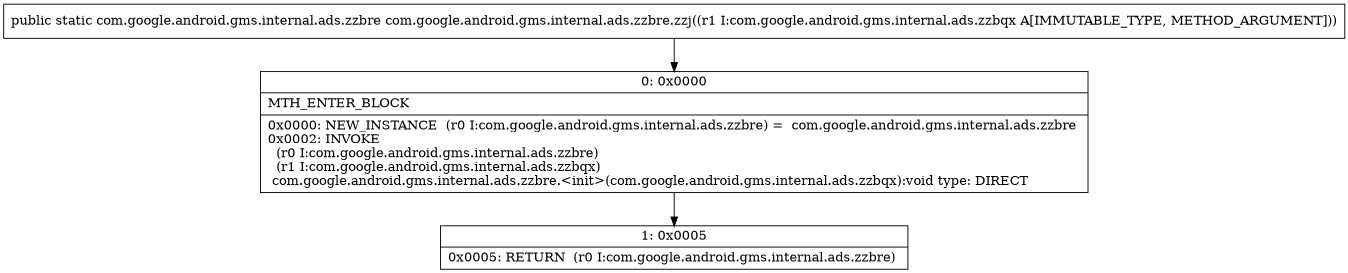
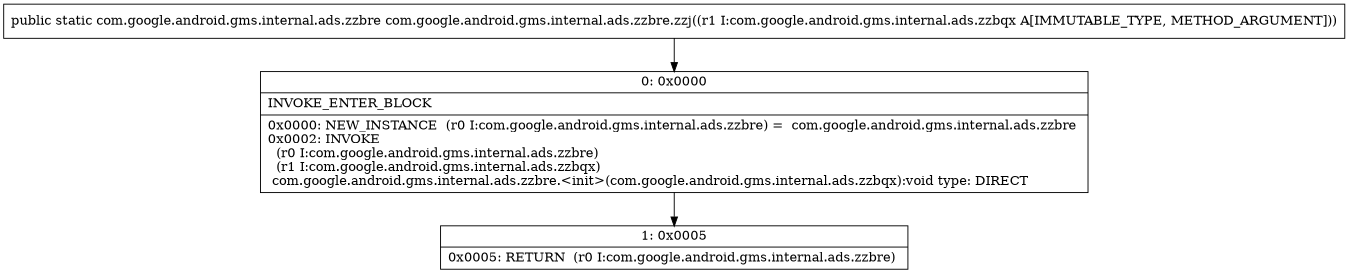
  digraph {
    node [shape=record]
-   n1 [label="{0\:\ 0x0000|MTH_ENTER_BLOCK\l|0x0000: NEW_INSTANCE  (r0 I:com.google.android.gms.internal.ads.zzbre) =  com.google.android.gms.internal.ads.zzbre \l0x0002: INVOKE  \l  (r0 I:com.google.android.gms.internal.ads.zzbre)\l  (r1 I:com.google.android.gms.internal.ads.zzbqx)\l com.google.android.gms.internal.ads.zzbre.\<init\>(com.google.android.gms.internal.ads.zzbqx):void type: DIRECT \l}"]
+   n1 [label="{0\:\ 0x0000|INVOKE_ENTER_BLOCK\l|0x0000: NEW_INSTANCE  (r0 I:com.google.android.gms.internal.ads.zzbre) =  com.google.android.gms.internal.ads.zzbre \l0x0002: INVOKE  \l  (r0 I:com.google.android.gms.internal.ads.zzbre)\l  (r1 I:com.google.android.gms.internal.ads.zzbqx)\l com.google.android.gms.internal.ads.zzbre.\<init\>(com.google.android.gms.internal.ads.zzbqx):void type: DIRECT \l}"]
    n2 [label="{1\:\ 0x0005|0x0005: RETURN  (r0 I:com.google.android.gms.internal.ads.zzbre) \l}"]
    n3 [label="{public static com.google.android.gms.internal.ads.zzbre com.google.android.gms.internal.ads.zzbre.zzj((r1 I:com.google.android.gms.internal.ads.zzbqx A[IMMUTABLE_TYPE, METHOD_ARGUMENT])) }"]
    n1 -> n2
    n3 -> n1
  }
